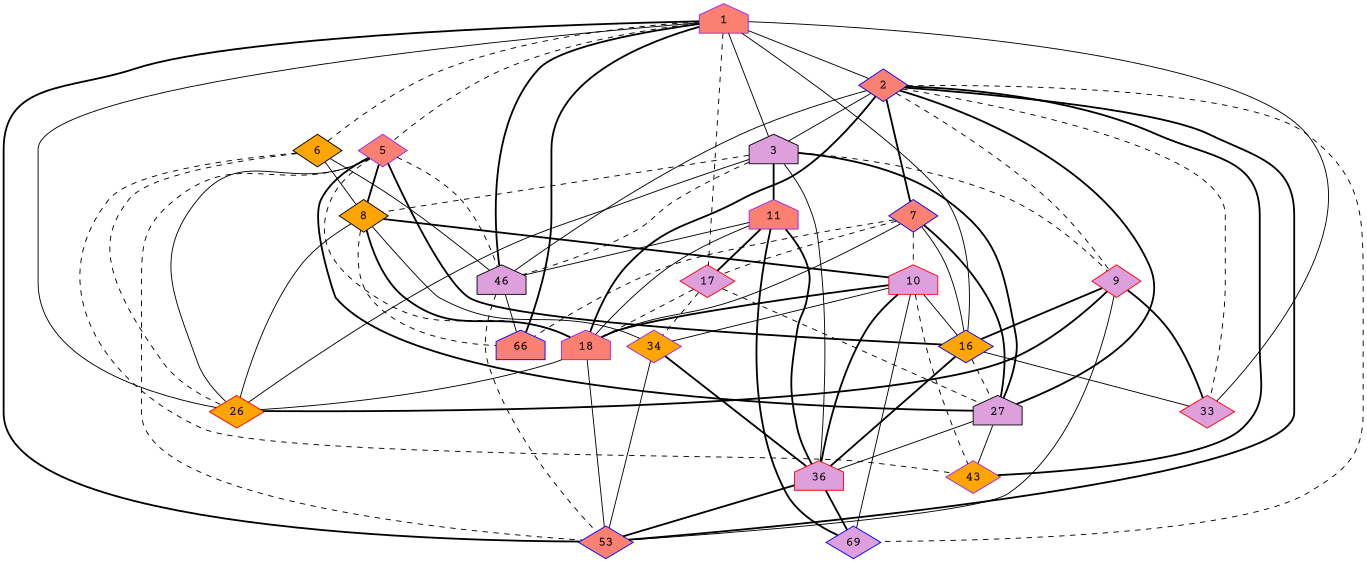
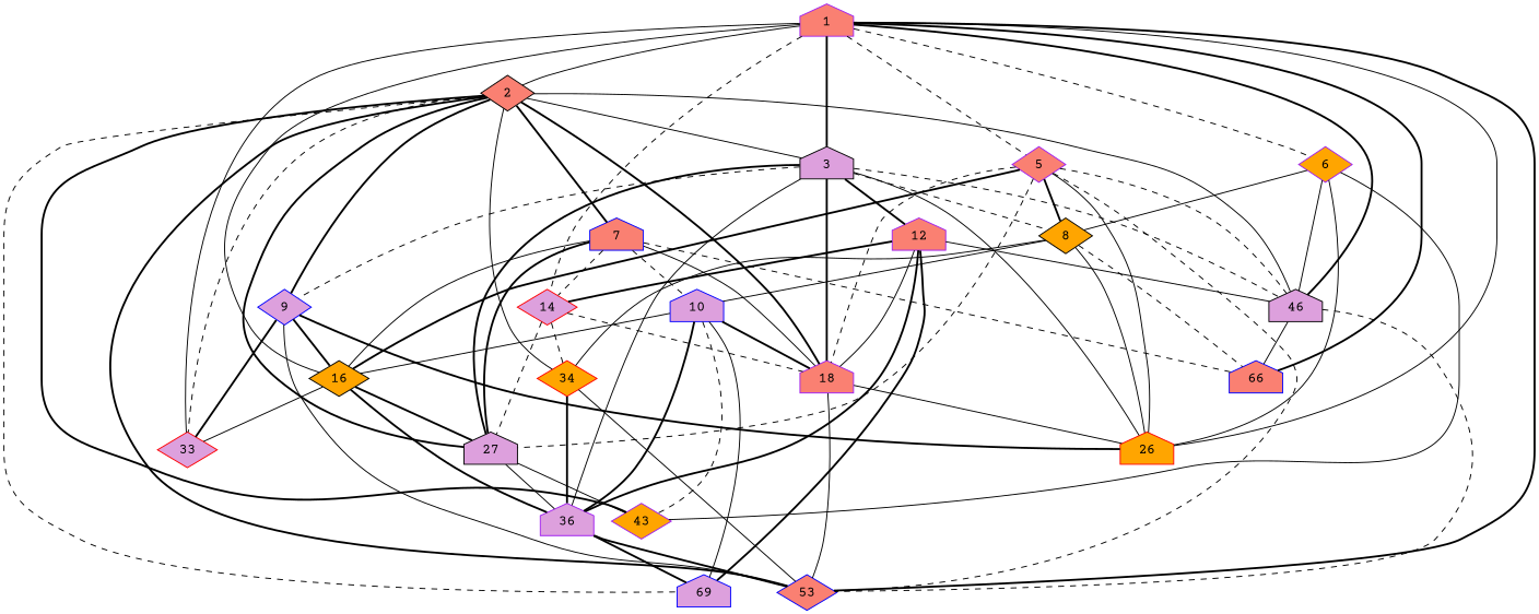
  graph {
    fontname="Courier Prime"
    node [color=red fillcolor=plum fontname="Courier Prime" shape=diamond style=filled]
    edge [fontname="Courier Prime" style=solid]
    1 [color=purple fillcolor=salmon shape=house super="+32+22+67"]
-   2 [color=blue fillcolor=salmon super="+19+56+4+50"]
+   2 [color=black fillcolor=salmon super="+19+56+4+50"]
    3 [color=black shape=house super="+76+12+21"]
    5 [color=purple fillcolor=salmon super="+20"]
-   6 [color=black fillcolor=orange super="+15"]
-   16 [color=blue fillcolor=orange super="+35+38+54"]
-   17 [super="+62+52"]
-   26 [fillcolor=orange super="+68"]
+   6 [color=purple fillcolor=orange super="+15"]
+   16 [color=black fillcolor=orange super="+35+38+54"]
+   17 [super="+62+52" label=14]
+   26 [fillcolor=orange shape=house super="+68"]
    33
    46 [color=black shape=house super="+65+51+63"]
    66 [color=blue fillcolor=salmon shape=house]
    53 [color=blue fillcolor=salmon super="+57"]
-   7 [color=blue fillcolor=salmon super="+42+64"]
-   9 [super="+13"]
+   7 [color=blue fillcolor=salmon shape=house super="+42+64"]
+   9 [color=blue super="+13"]
    18 [color=purple fillcolor=salmon shape=house super="+28+48+58"]
    27 [color=black shape=house super="+55+44+40"]
-   34 [color=purple fillcolor=orange super="+72"]
+   34 [fillcolor=orange super="+72"]
    43 [color=purple fillcolor=orange]
-   69 [color=blue]
+   69 [color=blue shape=house]
    8 [color=black fillcolor=orange super="+41+31"]
-   11 [color=purple fillcolor=salmon shape=house super="+24+60"]
-   36 [shape=house super="+37+39"]
-   10 [shape=house super="+14+49"]
+   11 [color=purple fillcolor=salmon shape=house super="+24+60" label=12]
+   36 [color=purple shape=house super="+37+39"]
+   10 [color=blue shape=house super="+14+49"]
    1 -- 2 [weight=3]
-   1 -- 3 [weight=2]
+   1 -- 3 [style=bold weight=2]
    1 -- 5 [style=dashed]
    1 -- 6 [style=dashed]
    1 -- 16
    1 -- 17 [style=dashed]
    1 -- 26 [weight=2]
    1 -- 33
    1 -- 46 [style=bold]
    1 -- 66 [style=bold]
    1 -- 53 [style=bold]
    2 -- 3 [weight=2]
    2 -- 33 [style=dashed]
    2 -- 46 [weight=2]
    2 -- 53 [style=bold]
    2 -- 7 [style=bold weight=2]
-   2 -- 9 [style=dashed]
+   2 -- 9 [style=bold]
    2 -- 18 [style=bold weight=2]
    2 -- 27 [style=bold weight=2]
-   10 -- 34 [weight=2]
+   2 -- 34 [weight=2]
    2 -- 43 [style=bold]
    2 -- 69 [style=dashed]
    3 -- 26
    3 -- 46 [style=dashed]
    3 -- 9 [style=dashed]
-   8 -- 18 [style=bold weight=2]
+   3 -- 18 [style=bold weight=2]
    3 -- 27 [style=bold]
    3 -- 8 [style=dashed weight=2]
    3 -- 11 [style=bold]
    3 -- 36
    5 -- 16 [style=bold]
    5 -- 26
    5 -- 46 [style=dashed]
    5 -- 53 [style=dashed]
    5 -- 18 [style=dashed]
-   5 -- 27 [style=bold]
+   5 -- 27 [style=dashed]
    5 -- 8 [style=bold]
-   6 -- 26 [style=dashed]
+   6 -- 26
    6 -- 46 [weight=2]
-   6 -- 43 [style=dashed]
+   6 -- 43
    6 -- 8
    16 -- 33
-   16 -- 27 [style=dashed weight=2]
+   16 -- 27 [style=bold weight=2]
    16 -- 36 [style=bold]
    17 -- 18 [style=dashed weight=2]
    17 -- 27 [style=dashed weight=3]
    17 -- 34 [style=dashed]
    46 -- 66
    46 -- 53 [style=dashed]
    7 -- 16
    7 -- 17 [style=dashed]
    7 -- 66 [style=dashed]
    7 -- 18
    7 -- 27 [style=bold]
    7 -- 10 [style=dashed]
    9 -- 16 [style=bold]
    9 -- 26 [style=bold]
    9 -- 33 [style=bold]
    9 -- 53
    18 -- 26
    18 -- 53
    27 -- 43
    27 -- 36
    34 -- 53
    34 -- 36 [style=bold]
    8 -- 26
    8 -- 66 [style=dashed]
    8 -- 34
-   8 -- 10 [style=bold]
+   8 -- 10
    11 -- 17 [style=bold weight=2]
    11 -- 46
    11 -- 18
    11 -- 69 [style=bold]
    11 -- 36 [style=bold]
    36 -- 53 [style=bold]
    36 -- 69 [style=bold]
    10 -- 16 [weight=2]
    10 -- 18 [style=bold]
    10 -- 43 [style=dashed]
    10 -- 69
    10 -- 36 [style=bold]
  }
